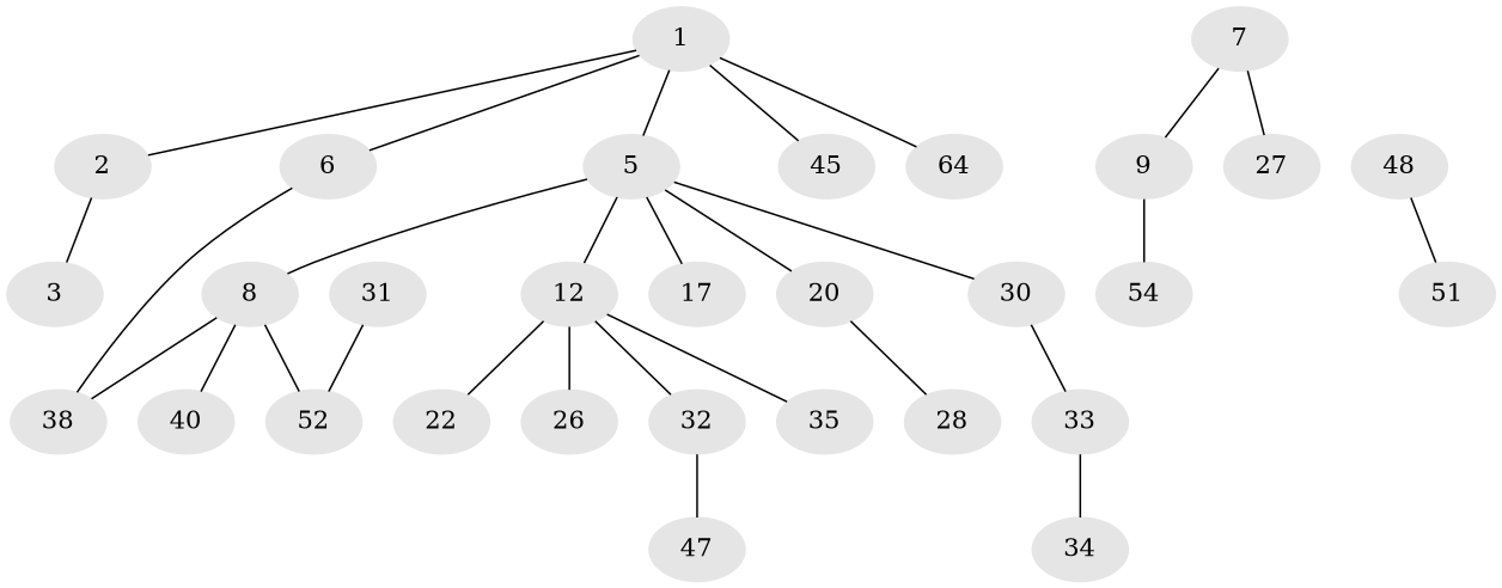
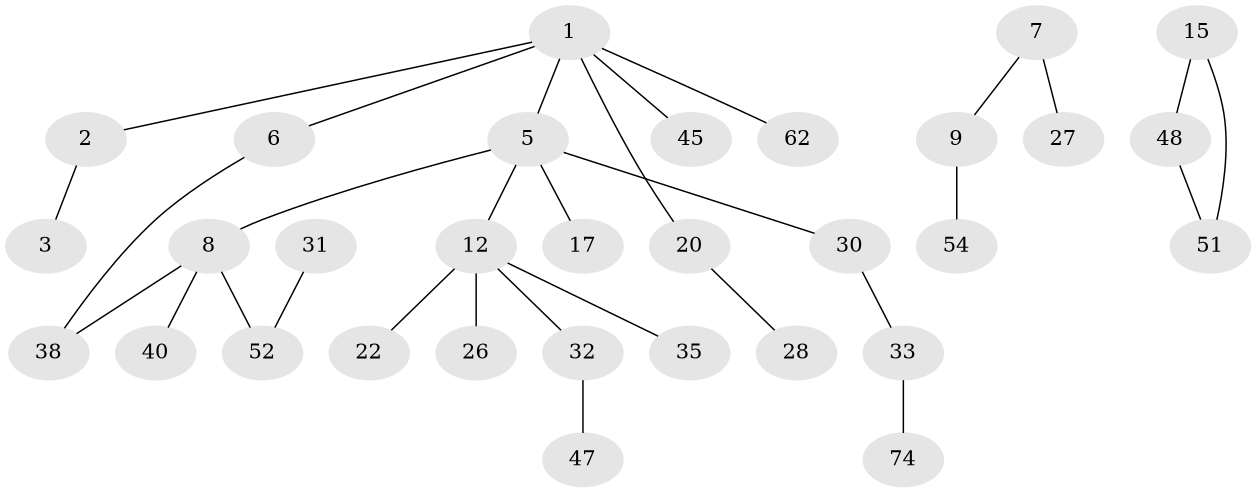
  graph {
    node [color=gray90 style=filled]
    1 [super="+23+4"]
    2
    5 [super="+10"]
    6 [super="+16+19"]
    45
-   64
+   64 [label=62]
    3 [super="+40+43"]
    8 [super="+13"]
    12 [super="+21+63+24"]
    17
    20 [super="+65+50"]
    30 [super="+36"]
    38 [super="+56"]
    9 [super="+46"]
    7
    27 [super="+58"]
    n17 [label=40 super="+53"]
    52 [super="+57"]
    22 [super="+41"]
    26
    32 [super="+39"]
    35 [super="+59+61"]
    28
    33 [super="+60"]
    31 [super="+49"]
    54
+   15 [super="+55+18"]
    48
    51
    47
-   34
+   34 [label=74]
    1 -- 2
    1 -- 5
    1 -- 6
    1 -- 45
    1 -- 64
    2 -- 3
    5 -- 8
    5 -- 12
    5 -- 17
-   5 -- 20
+   1 -- 20
    5 -- 30
    6 -- 38
    8 -- 38
    8 -- n17
    8 -- 52
    12 -- 22
    12 -- 26
    12 -- 32
    12 -- 35
    20 -- 28
    30 -- 33
    9 -- 54
    7 -- 9
    7 -- 27
    32 -- 47
    33 -- 34
    31 -- 52
+   15 -- 48
+   15 -- 51
    48 -- 51
  }
